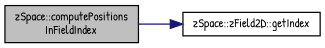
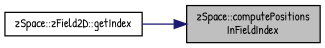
  digraph {
    rankdir=LR
    fontname="Patrick Hand"
    node [color=black fontname="Patrick Hand" fontsize=10 shape=record style=filled]
    n1 [fillcolor=grey75 fontcolor=black height=0.2 label="zSpace::computePositions\lInFieldIndex" width=0.4]
    n2 [fillcolor=white height=0.2 label="zSpace::zField2D::getIndex" width=0.4]
-   n1 -> n2 [color=midnightblue fontname="Patrick Hand" fontsize=10 labelfontname=Helvetica labelfontsize=10 style=solid]
+   n2 -> n1 [color=midnightblue fontname="Patrick Hand" fontsize=10 labelfontname=Helvetica labelfontsize=10 style=solid]
  }
